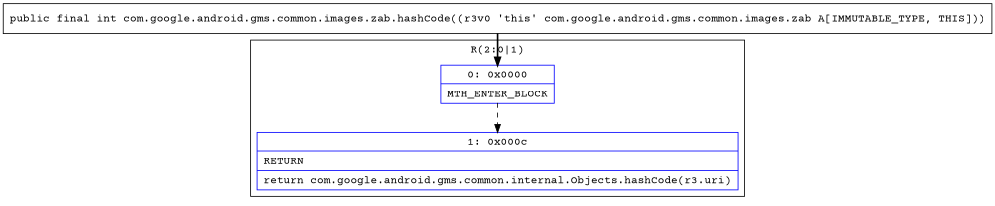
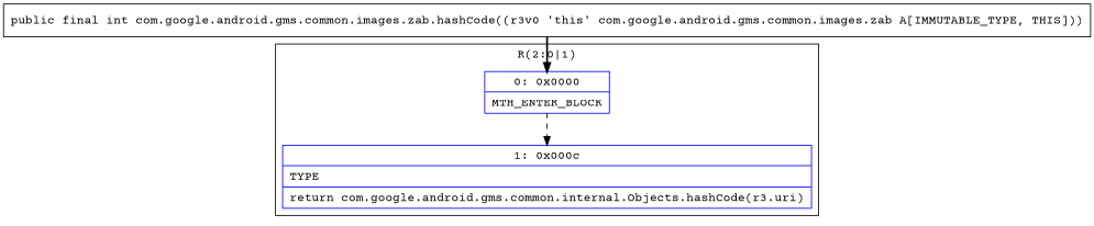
  digraph {
    fontname="Courier Prime"
    node [color=blue shape=record fontname="Courier Prime"]
    edge [fontname="Courier Prime"]
    n1 [label="{0\:\ 0x0000|MTH_ENTER_BLOCK\l}"]
-   n2 [label="{1\:\ 0x000c|RETURN\l|return com.google.android.gms.common.internal.Objects.hashCode(r3.uri)\l}"]
+   n2 [label="{1\:\ 0x000c|TYPE\l|return com.google.android.gms.common.internal.Objects.hashCode(r3.uri)\l}"]
    n3 [label="{public final int com.google.android.gms.common.images.zab.hashCode((r3v0 'this' com.google.android.gms.common.images.zab A[IMMUTABLE_TYPE, THIS])) }" color=""]
    subgraph cluster_1 {
      label="R(2:0|1)"
      n1
      n2
    }
    n1 -> n2 [style=dashed]
    n3 -> n1 [style=bold]
  }
